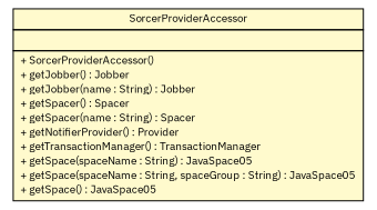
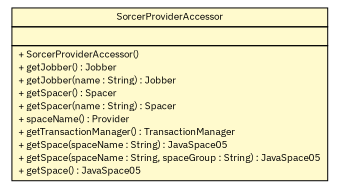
  digraph {
    nodesep=0.25
    ranksep=0.5
    fontname="IBM Plex Sans"
-   n1 [fontcolor=black fontname="IBM Plex Sans" fontsize=10.0 label=<<table title="sorcer.util.SorcerProviderAccessor" border="0" cellborder="1" cellspacing="0" cellpadding="2" port="p" bgcolor="lemonChiffon" href="./SorcerProviderAccessor.html"> 		<tr><td><table border="0" cellspacing="0" cellpadding="1"> <tr><td align="center" balign="center"> SorcerProviderAccessor </td></tr> 		</table></td></tr> 		<tr><td><table border="0" cellspacing="0" cellpadding="1"> <tr><td align="left" balign="left">  </td></tr> 		</table></td></tr> 		<tr><td><table border="0" cellspacing="0" cellpadding="1"> <tr><td align="left" balign="left"> + SorcerProviderAccessor() </td></tr> <tr><td align="left" balign="left"> + getJobber() : Jobber </td></tr> <tr><td align="left" balign="left"> + getJobber(name : String) : Jobber </td></tr> <tr><td align="left" balign="left"> + getSpacer() : Spacer </td></tr> <tr><td align="left" balign="left"> + getSpacer(name : String) : Spacer </td></tr> <tr><td align="left" balign="left"> + getNotifierProvider() : Provider </td></tr> <tr><td align="left" balign="left"> + getTransactionManager() : TransactionManager </td></tr> <tr><td align="left" balign="left"> + getSpace(spaceName : String) : JavaSpace05 </td></tr> <tr><td align="left" balign="left"> + getSpace(spaceName : String, spaceGroup : String) : JavaSpace05 </td></tr> <tr><td align="left" balign="left"> + getSpace() : JavaSpace05 </td></tr> 		</table></td></tr> 		</table>> shape=plaintext]
+   n1 [fontcolor=black fontname="IBM Plex Sans" fontsize=10.0 label=<<table title="sorcer.util.SorcerProviderAccessor" border="0" cellborder="1" cellspacing="0" cellpadding="2" port="p" bgcolor="lemonChiffon" href="./SorcerProviderAccessor.html"> 		<tr><td><table border="0" cellspacing="0" cellpadding="1"> <tr><td align="center" balign="center"> SorcerProviderAccessor </td></tr> 		</table></td></tr> 		<tr><td><table border="0" cellspacing="0" cellpadding="1"> <tr><td align="left" balign="left">  </td></tr> 		</table></td></tr> 		<tr><td><table border="0" cellspacing="0" cellpadding="1"> <tr><td align="left" balign="left"> + SorcerProviderAccessor() </td></tr> <tr><td align="left" balign="left"> + getJobber() : Jobber </td></tr> <tr><td align="left" balign="left"> + getJobber(name : String) : Jobber </td></tr> <tr><td align="left" balign="left"> + getSpacer() : Spacer </td></tr> <tr><td align="left" balign="left"> + getSpacer(name : String) : Spacer </td></tr> <tr><td align="left" balign="left"> + spaceName() : Provider </td></tr> <tr><td align="left" balign="left"> + getTransactionManager() : TransactionManager </td></tr> <tr><td align="left" balign="left"> + getSpace(spaceName : String) : JavaSpace05 </td></tr> <tr><td align="left" balign="left"> + getSpace(spaceName : String, spaceGroup : String) : JavaSpace05 </td></tr> <tr><td align="left" balign="left"> + getSpace() : JavaSpace05 </td></tr> 		</table></td></tr> 		</table>> shape=plaintext]
  }
